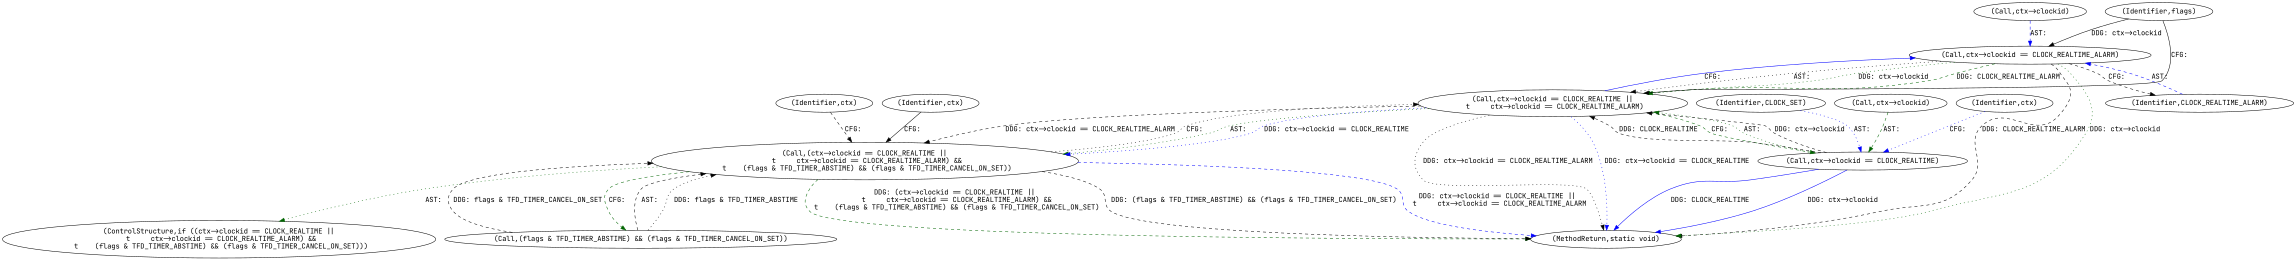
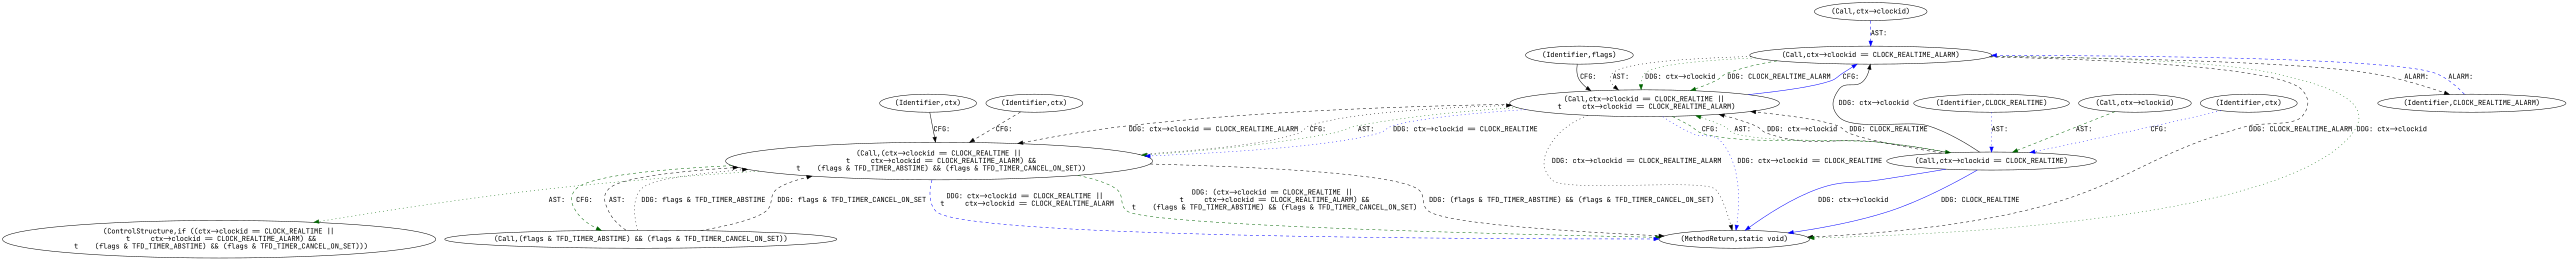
  digraph {
    fontname="JetBrains Mono"
    node [fontname="JetBrains Mono"]
    edge [color=black fontname="JetBrains Mono" style=dashed]
    n1 [label="(Call,ctx->clockid == CLOCK_REALTIME_ALARM)"]
    n2 [label="(Call,ctx->clockid == CLOCK_REALTIME ||\n \t     ctx->clockid == CLOCK_REALTIME_ALARM)"]
    n3 [label="(Identifier,CLOCK_REALTIME_ALARM)"]
    n4 [label="(MethodReturn,static void)"]
    n5 [label="(Call,ctx->clockid == CLOCK_REALTIME)"]
    n6 [label="(Call,(ctx->clockid == CLOCK_REALTIME ||\n \t     ctx->clockid == CLOCK_REALTIME_ALARM) &&\n \t    (flags & TFD_TIMER_ABSTIME) && (flags & TFD_TIMER_CANCEL_ON_SET))"]
-   n7 [label="(Identifier,CLOCK_SET)"]
+   n7 [label="(Identifier,CLOCK_REALTIME)"]
    n8 [label="(ControlStructure,if ((ctx->clockid == CLOCK_REALTIME ||\n \t     ctx->clockid == CLOCK_REALTIME_ALARM) &&\n \t    (flags & TFD_TIMER_ABSTIME) && (flags & TFD_TIMER_CANCEL_ON_SET)))"]
    n9 [label="(Call,(flags & TFD_TIMER_ABSTIME) && (flags & TFD_TIMER_CANCEL_ON_SET))"]
    n10 [label="(Call,ctx->clockid)"]
    n11 [label="(Identifier,flags)"]
    n12 [label="(Call,ctx->clockid)"]
    n13 [label="(Identifier,ctx)"]
    n14 [label="(Identifier,ctx)"]
    n15 [label="(Identifier,ctx)"]
    n1 -> n2 [label="AST: " style=dotted]
    n1 -> n2 [color=darkgreen label="DDG: ctx->clockid" style=dotted]
    n1 -> n2 [color=darkgreen label="DDG: CLOCK_REALTIME_ALARM"]
-   n1 -> n3 [label="CFG: "]
+   n1 -> n3 [label="ALARM: "]
    n1 -> n4 [label="DDG: CLOCK_REALTIME_ALARM"]
    n1 -> n4 [color=darkgreen label="DDG: ctx->clockid" style=dotted]
    n2 -> n1 [color=blue label="CFG: " style=solid]
    n2 -> n4 [label="DDG: ctx->clockid == CLOCK_REALTIME_ALARM" style=dotted]
    n2 -> n4 [color=blue label="DDG: ctx->clockid == CLOCK_REALTIME" style=dotted]
    n2 -> n5 [color=darkgreen label="CFG: "]
    n2 -> n6 [color=darkgreen label="AST: " style=dotted]
    n2 -> n6 [color=blue label="DDG: ctx->clockid == CLOCK_REALTIME" style=dotted]
    n2 -> n6 [label="DDG: ctx->clockid == CLOCK_REALTIME_ALARM"]
-   n3 -> n1 [color=blue label="AST: "]
-   n11 -> n1 [label="DDG: ctx->clockid" style=solid]
+   n3 -> n1 [color=blue label="ALARM: "]
+   n5 -> n1 [label="DDG: ctx->clockid" style=solid]
    n5 -> n2 [color=darkgreen label="AST: " style=dotted]
    n5 -> n2 [label="DDG: ctx->clockid"]
    n5 -> n2 [label="DDG: CLOCK_REALTIME"]
    n5 -> n4 [color=blue label="DDG: ctx->clockid" style=solid]
    n5 -> n4 [color=blue label="DDG: CLOCK_REALTIME" style=solid]
    n6 -> n2 [label="CFG: " style=dotted]
    n6 -> n4 [color=darkgreen label="DDG: (ctx->clockid == CLOCK_REALTIME ||\n \t     ctx->clockid == CLOCK_REALTIME_ALARM) &&\n \t    (flags & TFD_TIMER_ABSTIME) && (flags & TFD_TIMER_CANCEL_ON_SET)"]
    n6 -> n4 [label="DDG: (flags & TFD_TIMER_ABSTIME) && (flags & TFD_TIMER_CANCEL_ON_SET)"]
    n6 -> n4 [color=blue label="DDG: ctx->clockid == CLOCK_REALTIME ||\n \t     ctx->clockid == CLOCK_REALTIME_ALARM"]
    n6 -> n8 [color=darkgreen label="AST: " style=dotted]
    n6 -> n9 [color=darkgreen label="CFG: "]
    n7 -> n5 [color=blue label="AST: " style=dotted]
    n9 -> n6 [label="AST: "]
    n9 -> n6 [label="DDG: flags & TFD_TIMER_ABSTIME" style=dotted]
    n9 -> n6 [label="DDG: flags & TFD_TIMER_CANCEL_ON_SET"]
    n10 -> n5 [color=darkgreen label="AST: "]
    n11 -> n2 [label="CFG: " style=solid]
    n12 -> n1 [color=blue label="AST: "]
    n13 -> n5 [color=blue label="CFG: " style=dotted]
    n14 -> n6 [label="CFG: " style=solid]
    n15 -> n6 [label="CFG: "]
  }
